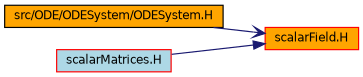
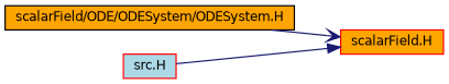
  digraph {
    rankdir=LR
    node [color=red fillcolor=orange fontname=Helvetica fontsize=10 shape=record style=filled]
    edge [color=midnightblue fontname=Helvetica fontsize=10 labelfontname=Helvetica labelfontsize=10 style=solid]
-   n1 [color=black fontcolor=black height=0.2 label="src/ODE/ODESystem/ODESystem.H" width=0.4]
+   n1 [color=black fontcolor=black height=0.2 label="scalarField/ODE/ODESystem/ODESystem.H" width=0.4]
    n2 [height=0.2 label="scalarField.H" width=0.4]
-   n3 [fillcolor=lightblue height=0.2 label="scalarMatrices.H" width=0.4]
+   n3 [fillcolor=lightblue height=0.2 label="src.H" width=0.4]
    n1 -> n2 [arrowhead=vee]
    n3 -> n2 [arrowhead=normal]
  }
